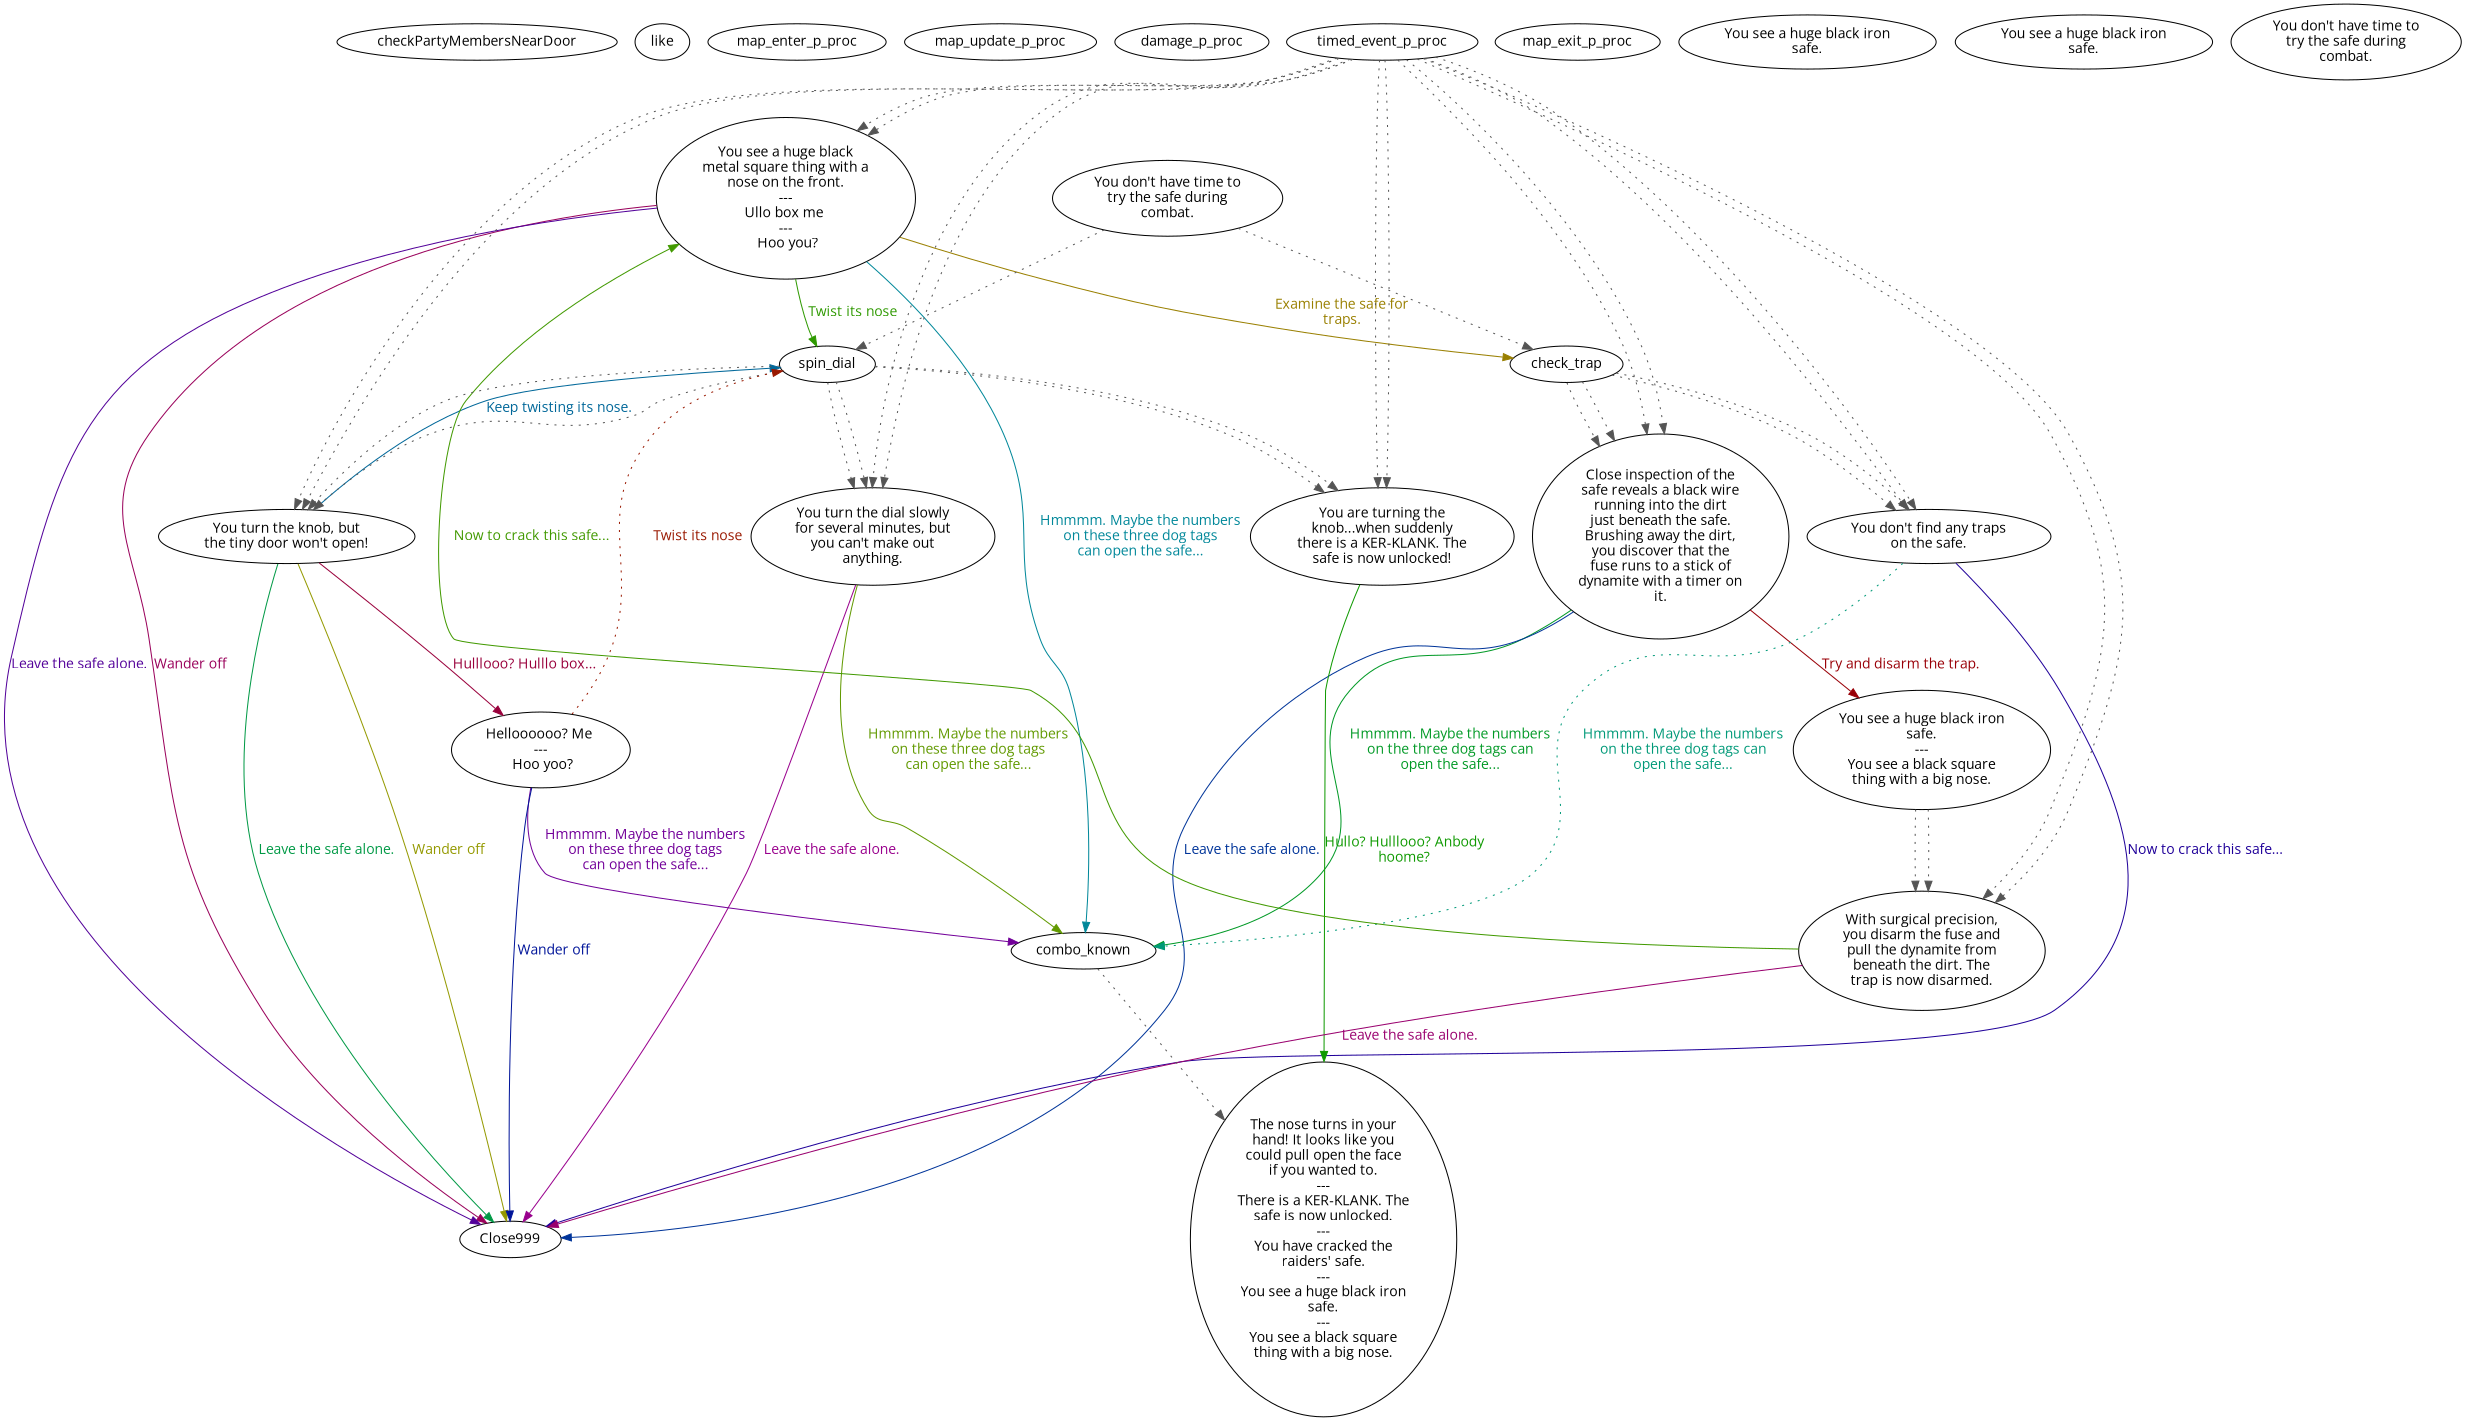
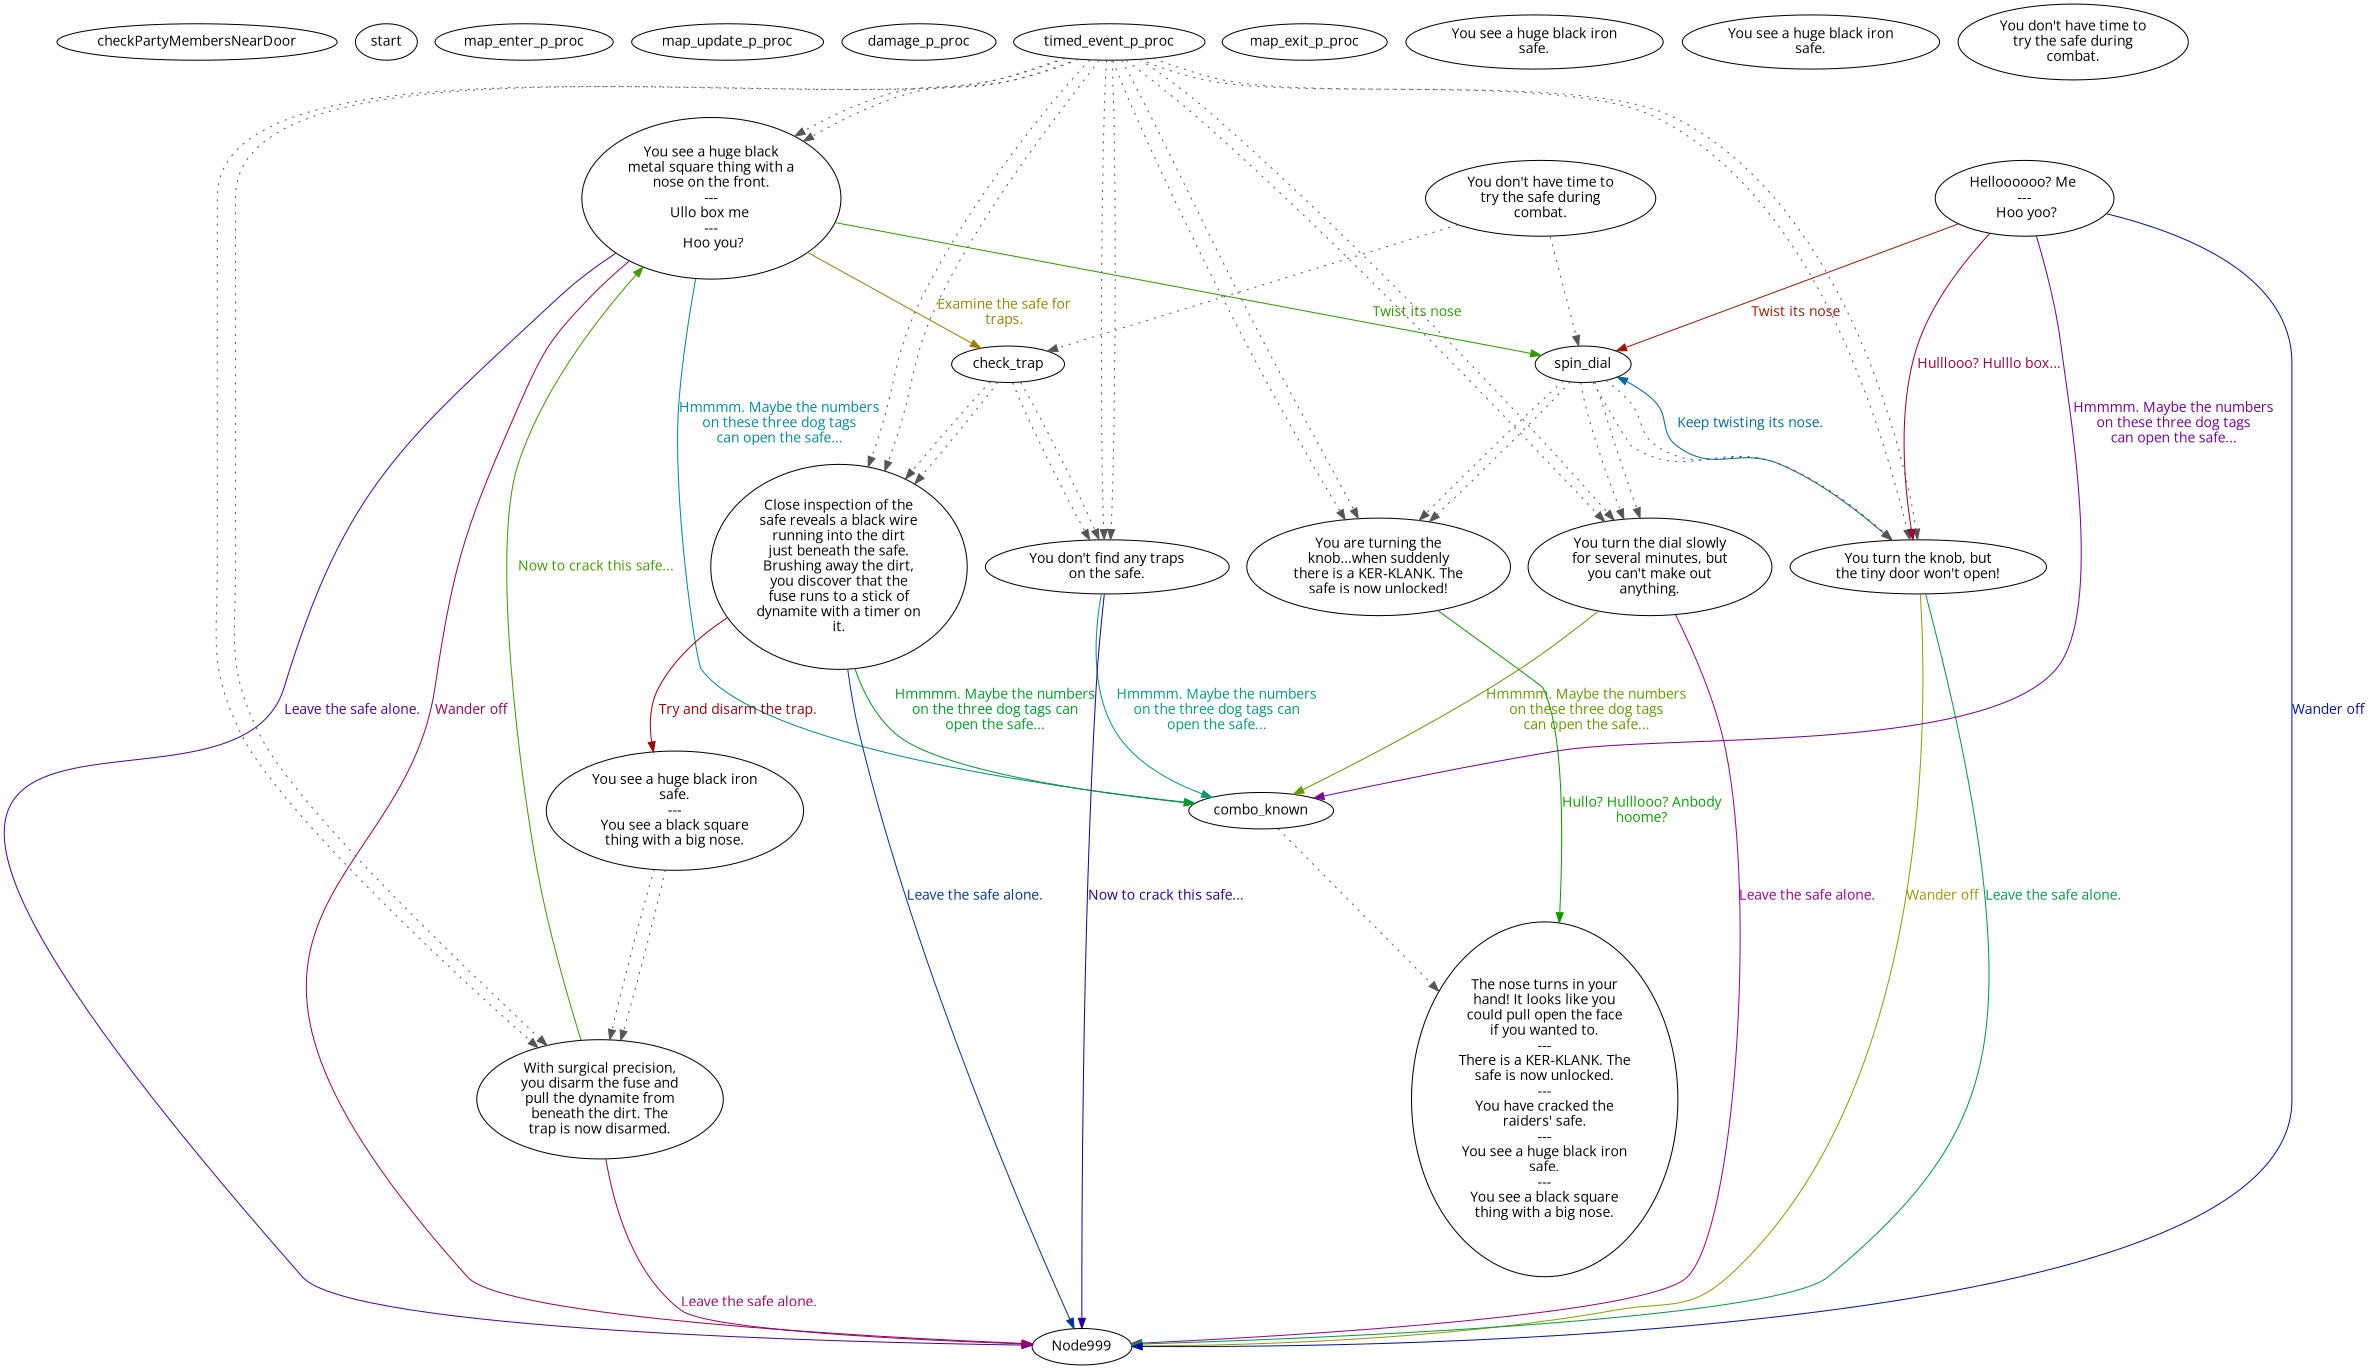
  digraph {
    fontname="Open Sans"
    node [color="#000000" fillcolor="#FFFFFF" fontname="Open Sans" style=filled]
    edge [color="#555555" fontname="Open Sans" style=dotted]
    checkPartyMembersNearDoor
-   start [label=like]
+   start
    map_enter_p_proc
    map_update_p_proc
    damage_p_proc
    n6 [label="You see a huge black\nmetal square thing with a\nnose on the front.\n---\nUllo box me \n---\n Hoo you?"]
    timed_event_p_proc
    n8 [label="Close inspection of the\nsafe reveals a black wire\nrunning into the dirt\njust beneath the safe.\nBrushing away the dirt,\nyou discover that the\nfuse runs to a stick of\ndynamite with a timer on\nit."]
    n9 [label="You turn the dial slowly\nfor several minutes, but\nyou can't make out\nanything."]
    n10 [label="You don't find any traps\non the safe."]
    n11 [label="You are turning the\nknob...when suddenly\nthere is a KER-KLANK. The\nsafe is now unlocked!"]
    n12 [label="You turn the knob, but\nthe tiny door won't open!"]
    n13 [label="With surgical precision,\nyou disarm the fuse and\npull the dynamite from\nbeneath the dirt. The\ntrap is now disarmed."]
    spin_dial
    check_trap
    combo_known
-   Node999 [label=Close999]
+   Node999
    n18 [label="You see a huge black iron\nsafe.\n---\nYou see a black square\nthing with a big nose."]
    n19 [label="The nose turns in your\nhand! It looks like you\ncould pull open the face\nif you wanted to.\n---\nThere is a KER-KLANK. The\nsafe is now unlocked.\n---\nYou have cracked the\nraiders' safe.\n---\nYou see a huge black iron\nsafe.\n---\nYou see a black square\nthing with a big nose."]
    n20 [label="Helloooooo? Me \n---\n Hoo yoo?"]
    map_exit_p_proc
    n22 [label="You don't have time to\ntry the safe during\ncombat."]
    n23 [label="You see a huge black iron\nsafe."]
    n24 [label="You see a huge black iron\nsafe."]
    n25 [label="You don't have time to\ntry the safe during\ncombat."]
    n6 -> spin_dial [color="#2E9900" fontcolor="#2E9900" label="Twist its nose" style=""]
    n6 -> check_trap [color="#997F00" fontcolor="#997F00" label="Examine the safe for\ntraps." style=""]
    n6 -> combo_known [color="#008799" fontcolor="#008799" label="Hmmmm. Maybe the numbers\non these three dog tags\ncan open the safe..." style=""]
    n6 -> Node999 [color="#99005A" fontcolor="#99005A" label="Wander off" style=""]
    n6 -> Node999 [color="#520099" fontcolor="#520099" label="Leave the safe alone." style=""]
    timed_event_p_proc -> n6
    timed_event_p_proc -> n6
    timed_event_p_proc -> n8
    timed_event_p_proc -> n8
    timed_event_p_proc -> n9
    timed_event_p_proc -> n9
    timed_event_p_proc -> n10
    timed_event_p_proc -> n10
    timed_event_p_proc -> n11
    timed_event_p_proc -> n11
    timed_event_p_proc -> n12
    timed_event_p_proc -> n12
    timed_event_p_proc -> n13
    timed_event_p_proc -> n13
    n8 -> combo_known [color="#009925" fontcolor="#009925" label="Hmmmm. Maybe the numbers\non the three dog tags can\nopen the safe..." style=""]
    n8 -> Node999 [color="#003499" fontcolor="#003499" label="Leave the safe alone." style=""]
    n8 -> n18 [color="#990007" fontcolor="#990007" label="Try and disarm the trap." style=""]
    n9 -> combo_known [color="#619900" fontcolor="#619900" label="Hmmmm. Maybe the numbers\non these three dog tags\ncan open the safe..." style=""]
    n9 -> Node999 [color="#99008D" fontcolor="#99008D" label="Leave the safe alone." style=""]
-   n10 -> combo_known [color="#009978" fontcolor="#009978" label="Hmmmm. Maybe the numbers\non the three dog tags can\nopen the safe..."]
+   n10 -> combo_known [color="#009978" fontcolor="#009978" label="Hmmmm. Maybe the numbers\non the three dog tags can\nopen the safe..." style=""]
    n10 -> Node999 [color="#1F0099" fontcolor="#1F0099" label="Now to crack this safe..." style=""]
    n11 -> n19 [color="#0E9900" fontcolor="#0E9900" label="Hullo? Hulllooo? Anbody\nhoome?" style=""]
    n12 -> spin_dial [color="#006799" fontcolor="#006799" label="Keep twisting its nose." style=""]
    n12 -> Node999 [color="#949900" fontcolor="#949900" label="Wander off" style=""]
    n12 -> Node999 [color="#009945" fontcolor="#009945" label="Leave the safe alone." style=""]
-   n12 -> n20 [color="#99003B" fontcolor="#99003B" label="Hulllooo? Hulllo box..." style=""]
+   n20 -> n12 [color="#99003B" fontcolor="#99003B" label="Hulllooo? Hulllo box..." style=""]
    n13 -> n6 [color="#419900" fontcolor="#419900" label="Now to crack this safe..." style=""]
    n13 -> Node999 [color="#99006E" fontcolor="#99006E" label="Leave the safe alone." style=""]
    spin_dial -> n9
    spin_dial -> n9
    spin_dial -> n11
    spin_dial -> n11
    spin_dial -> n12
    spin_dial -> n12
    check_trap -> n8
    check_trap -> n8
    check_trap -> n10
    check_trap -> n10
    combo_known -> n19
    n18 -> n13
    n18 -> n13
-   n20 -> spin_dial [color="#991800" fontcolor="#991800" label="Twist its nose"]
+   n20 -> spin_dial [color="#991800" fontcolor="#991800" label="Twist its nose" style=""]
    n20 -> combo_known [color="#720099" fontcolor="#720099" label="Hmmmm. Maybe the numbers\non these three dog tags\ncan open the safe..." style=""]
    n20 -> Node999 [color="#001499" fontcolor="#001499" label="Wander off" style=""]
    n22 -> spin_dial
    n22 -> check_trap
  }
